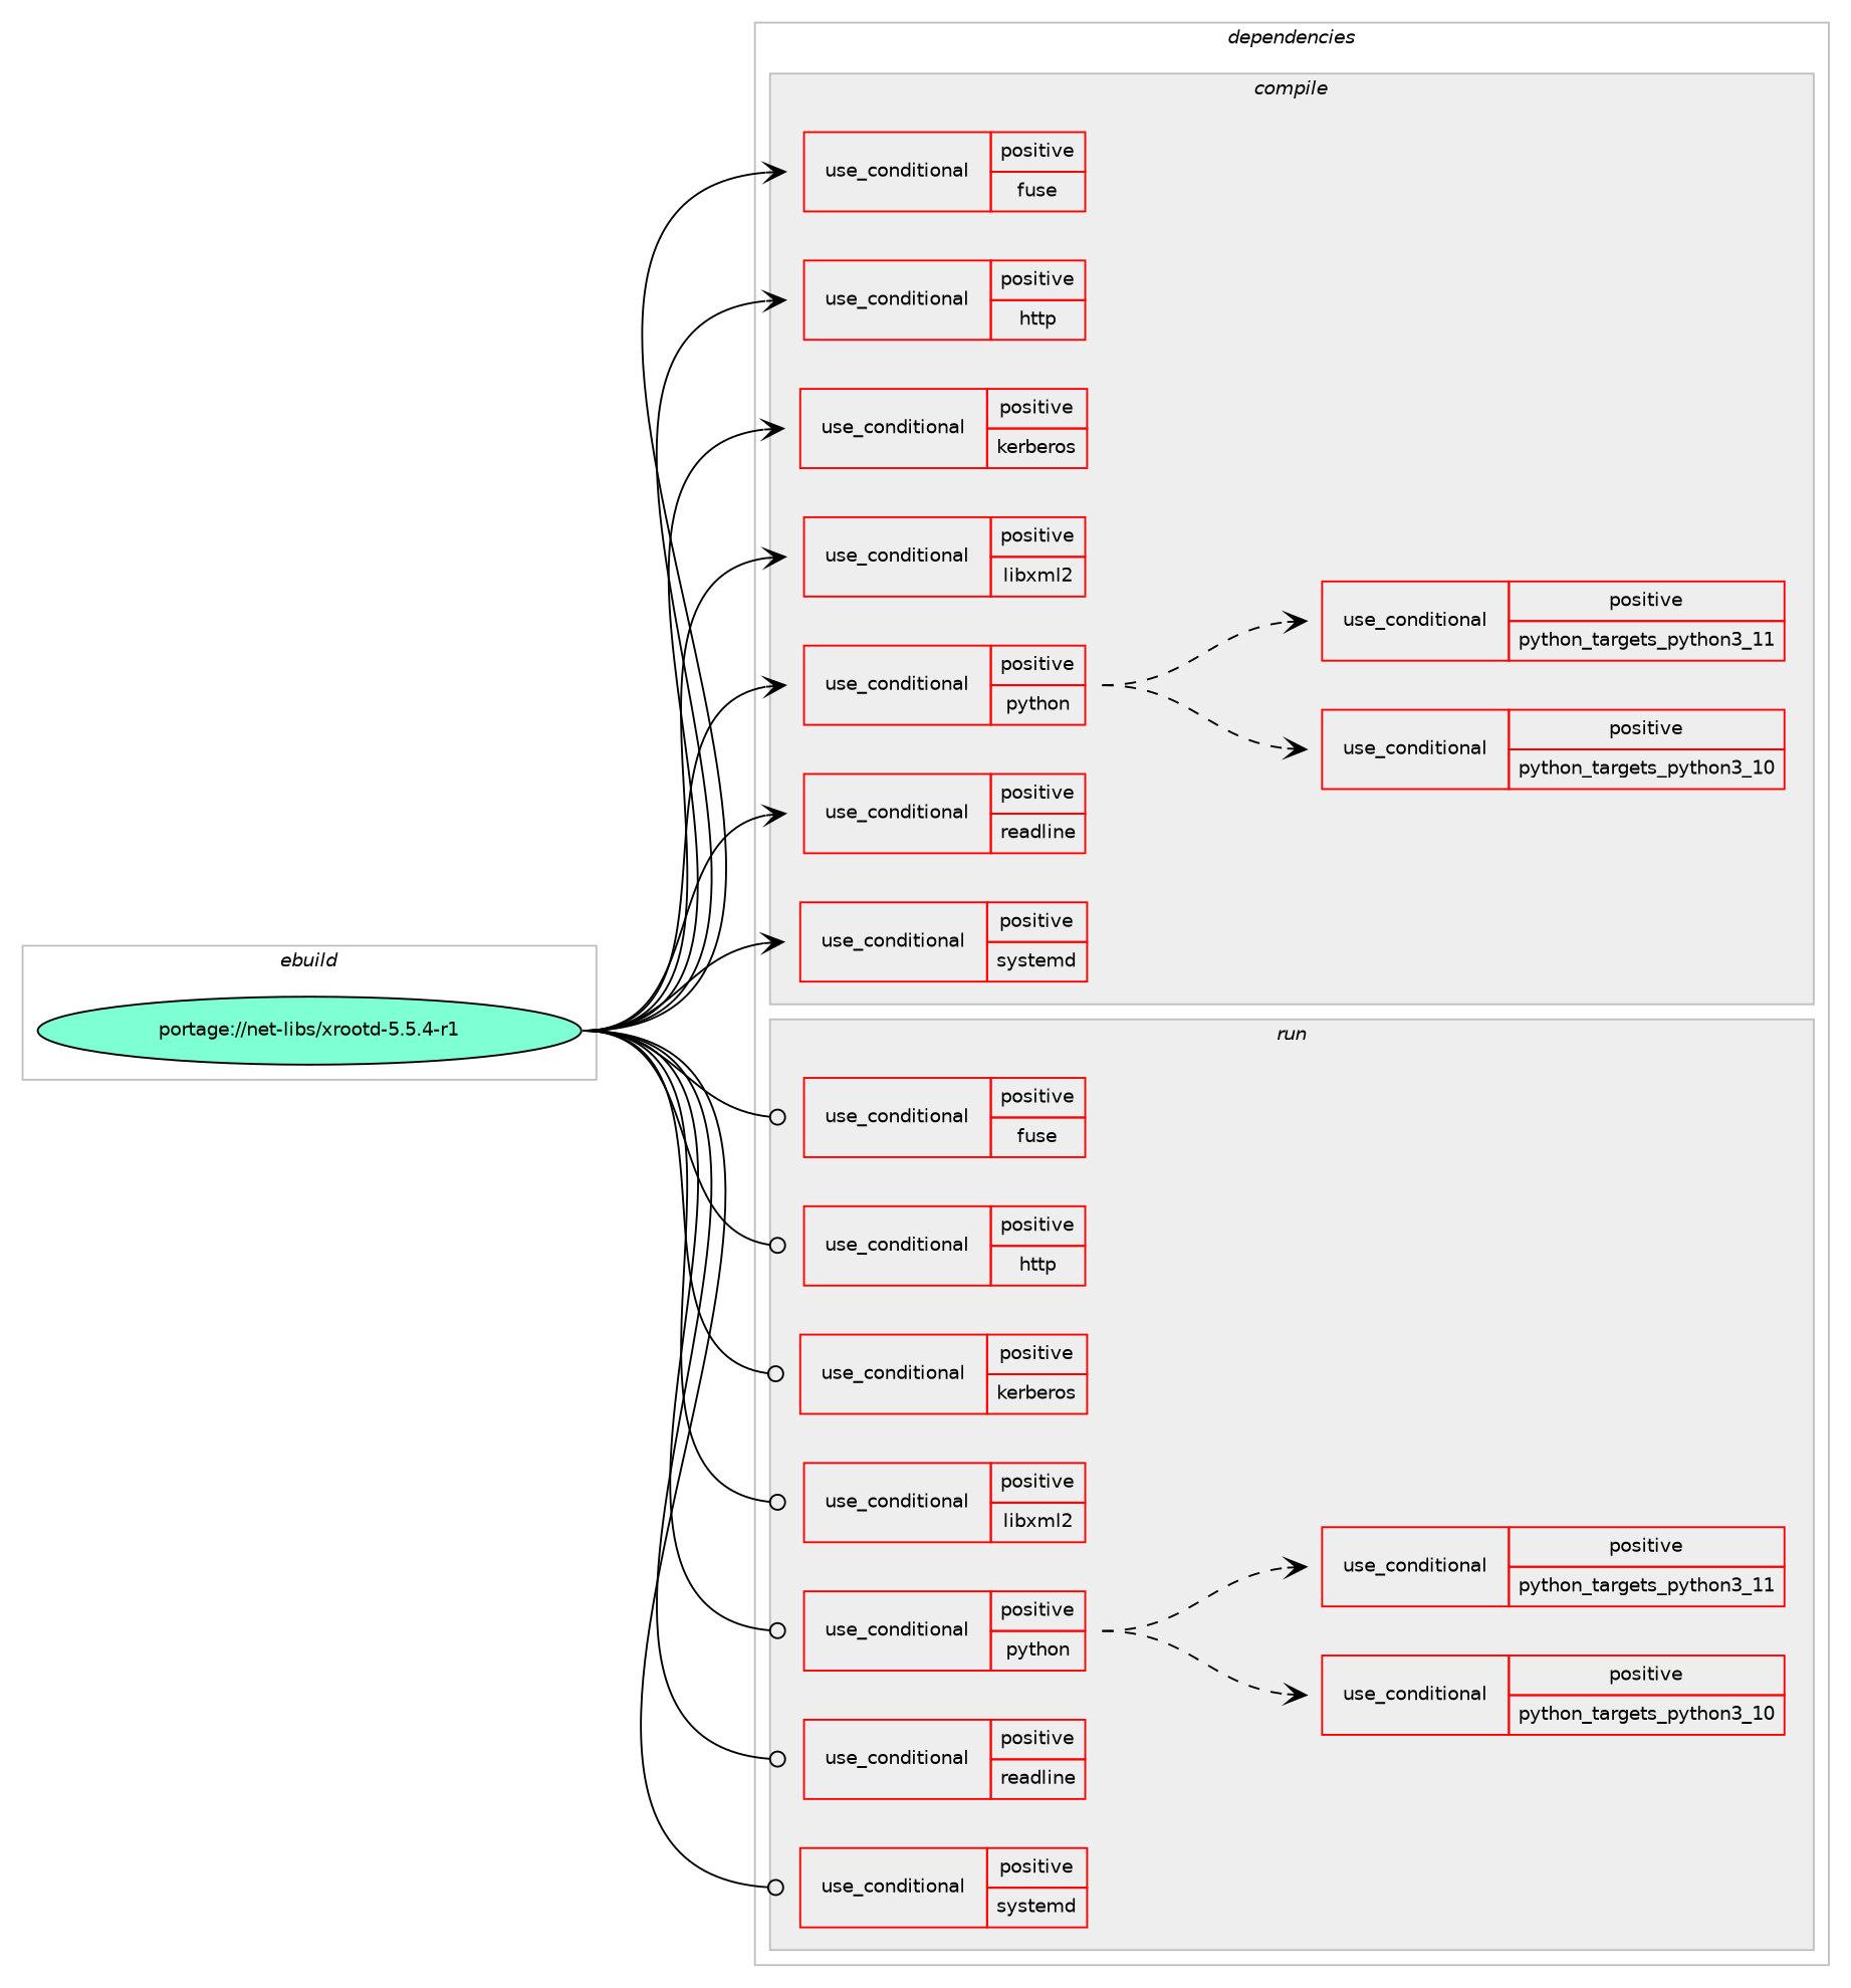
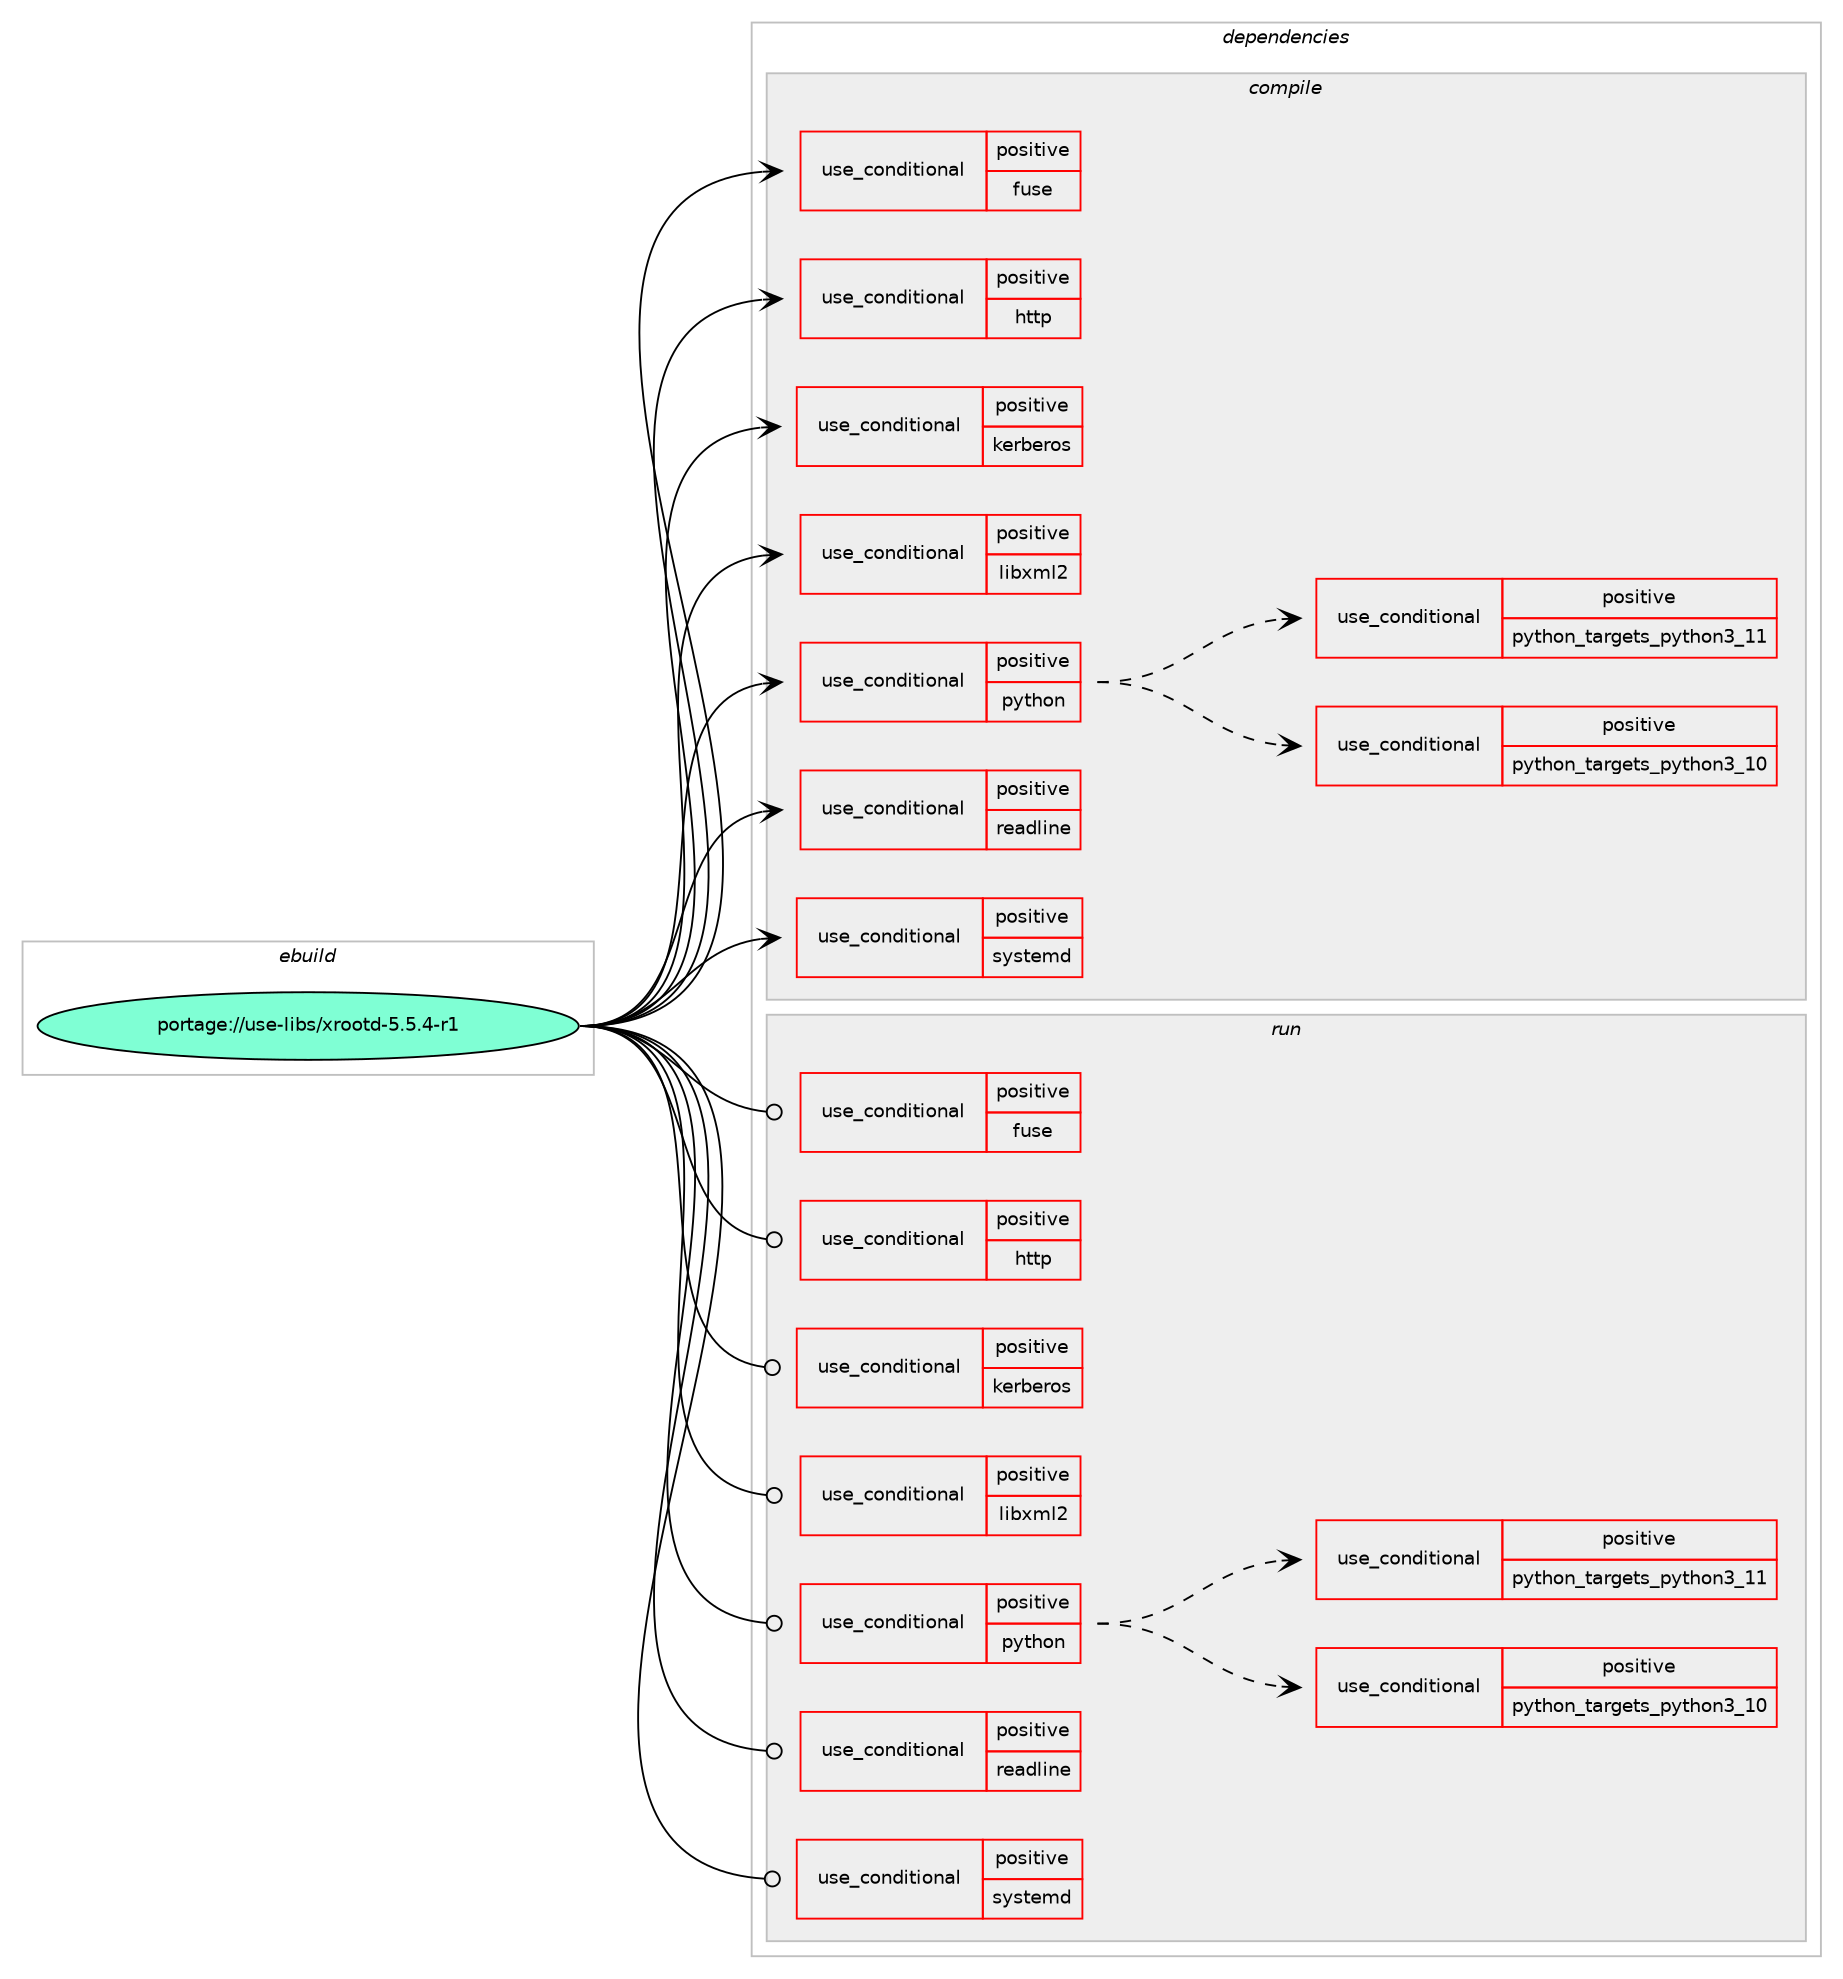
  digraph {
    compound=true
    concentrate=true
    fontname=Helvetica
    fontsize=10
    newrank=true
    rankdir=LR
    ranksep=1.5
    node [color=red fontname=Helvetica fontsize=10 shape=none]
    edge [arrowhead=vee headport=w style=solid tailport=e weight=20]
-   n1 [color=black label="portage://net-libs/xrootd-5.5.4-r1" width=4 style=filled fillcolor=aquamarine shape=""]
+   n1 [color=black label="portage://use-libs/xrootd-5.5.4-r1" width=4 style=filled fillcolor=aquamarine shape=""]
    n2 [label=<<TABLE BORDER="0" CELLBORDER="1" CELLSPACING="0" CELLPADDING="4"><TR><TD ROWSPAN="3" CELLPADDING="10">use_conditional</TD></TR><TR><TD>positive</TD></TR><TR><TD>fuse</TD></TR></TABLE>>]
    n3 [label=<<TABLE BORDER="0" CELLBORDER="1" CELLSPACING="0" CELLPADDING="4"><TR><TD ROWSPAN="3" CELLPADDING="10">use_conditional</TD></TR><TR><TD>positive</TD></TR><TR><TD>http</TD></TR></TABLE>>]
    n4 [label=<<TABLE BORDER="0" CELLBORDER="1" CELLSPACING="0" CELLPADDING="4"><TR><TD ROWSPAN="3" CELLPADDING="10">use_conditional</TD></TR><TR><TD>positive</TD></TR><TR><TD>kerberos</TD></TR></TABLE>>]
    n5 [label=<<TABLE BORDER="0" CELLBORDER="1" CELLSPACING="0" CELLPADDING="4"><TR><TD ROWSPAN="3" CELLPADDING="10">use_conditional</TD></TR><TR><TD>positive</TD></TR><TR><TD>libxml2</TD></TR></TABLE>>]
    n6 [label=<<TABLE BORDER="0" CELLBORDER="1" CELLSPACING="0" CELLPADDING="4"><TR><TD ROWSPAN="3" CELLPADDING="10">use_conditional</TD></TR><TR><TD>positive</TD></TR><TR><TD>python_targets_python3_10</TD></TR></TABLE>>]
    n7 [label=<<TABLE BORDER="0" CELLBORDER="1" CELLSPACING="0" CELLPADDING="4"><TR><TD ROWSPAN="3" CELLPADDING="10">use_conditional</TD></TR><TR><TD>positive</TD></TR><TR><TD>python_targets_python3_11</TD></TR></TABLE>>]
    n8 [label=<<TABLE BORDER="0" CELLBORDER="1" CELLSPACING="0" CELLPADDING="4"><TR><TD ROWSPAN="3" CELLPADDING="10">use_conditional</TD></TR><TR><TD>positive</TD></TR><TR><TD>python</TD></TR></TABLE>>]
    n9 [label=<<TABLE BORDER="0" CELLBORDER="1" CELLSPACING="0" CELLPADDING="4"><TR><TD ROWSPAN="3" CELLPADDING="10">use_conditional</TD></TR><TR><TD>positive</TD></TR><TR><TD>readline</TD></TR></TABLE>>]
    n10 [label=<<TABLE BORDER="0" CELLBORDER="1" CELLSPACING="0" CELLPADDING="4"><TR><TD ROWSPAN="3" CELLPADDING="10">use_conditional</TD></TR><TR><TD>positive</TD></TR><TR><TD>systemd</TD></TR></TABLE>>]
    n11 [label=<<TABLE BORDER="0" CELLBORDER="1" CELLSPACING="0" CELLPADDING="4"><TR><TD ROWSPAN="3" CELLPADDING="10">use_conditional</TD></TR><TR><TD>positive</TD></TR><TR><TD>fuse</TD></TR></TABLE>>]
    n12 [label=<<TABLE BORDER="0" CELLBORDER="1" CELLSPACING="0" CELLPADDING="4"><TR><TD ROWSPAN="3" CELLPADDING="10">use_conditional</TD></TR><TR><TD>positive</TD></TR><TR><TD>http</TD></TR></TABLE>>]
    n13 [label=<<TABLE BORDER="0" CELLBORDER="1" CELLSPACING="0" CELLPADDING="4"><TR><TD ROWSPAN="3" CELLPADDING="10">use_conditional</TD></TR><TR><TD>positive</TD></TR><TR><TD>kerberos</TD></TR></TABLE>>]
    n14 [label=<<TABLE BORDER="0" CELLBORDER="1" CELLSPACING="0" CELLPADDING="4"><TR><TD ROWSPAN="3" CELLPADDING="10">use_conditional</TD></TR><TR><TD>positive</TD></TR><TR><TD>libxml2</TD></TR></TABLE>>]
    n15 [label=<<TABLE BORDER="0" CELLBORDER="1" CELLSPACING="0" CELLPADDING="4"><TR><TD ROWSPAN="3" CELLPADDING="10">use_conditional</TD></TR><TR><TD>positive</TD></TR><TR><TD>python_targets_python3_10</TD></TR></TABLE>>]
    n16 [label=<<TABLE BORDER="0" CELLBORDER="1" CELLSPACING="0" CELLPADDING="4"><TR><TD ROWSPAN="3" CELLPADDING="10">use_conditional</TD></TR><TR><TD>positive</TD></TR><TR><TD>python_targets_python3_11</TD></TR></TABLE>>]
    n17 [label=<<TABLE BORDER="0" CELLBORDER="1" CELLSPACING="0" CELLPADDING="4"><TR><TD ROWSPAN="3" CELLPADDING="10">use_conditional</TD></TR><TR><TD>positive</TD></TR><TR><TD>python</TD></TR></TABLE>>]
    n18 [label=<<TABLE BORDER="0" CELLBORDER="1" CELLSPACING="0" CELLPADDING="4"><TR><TD ROWSPAN="3" CELLPADDING="10">use_conditional</TD></TR><TR><TD>positive</TD></TR><TR><TD>readline</TD></TR></TABLE>>]
    n19 [label=<<TABLE BORDER="0" CELLBORDER="1" CELLSPACING="0" CELLPADDING="4"><TR><TD ROWSPAN="3" CELLPADDING="10">use_conditional</TD></TR><TR><TD>positive</TD></TR><TR><TD>systemd</TD></TR></TABLE>>]
    subgraph cluster_1 {
      color=gray
      label=<<i>ebuild</i>>
      rank=same
      n1
    }
    subgraph cluster_2 {
      color=gray
      label=<<i>dependencies</i>>
      subgraph cluster_3 {
        color=gray
        fillcolor="#eeeeee"
        label=<<i>compile</i>>
        style=filled
        subgraph sub_4 {
          color=gray
          fillcolor="#eeeeee"
          label=<<i>compile</i>>
          style=filled
          n2
        }
        subgraph sub_5 {
          color=gray
          fillcolor="#eeeeee"
          label=<<i>compile</i>>
          style=filled
          n3
        }
        subgraph sub_6 {
          color=gray
          fillcolor="#eeeeee"
          label=<<i>compile</i>>
          style=filled
          n4
        }
        subgraph sub_7 {
          color=gray
          fillcolor="#eeeeee"
          label=<<i>compile</i>>
          style=filled
          n5
        }
        subgraph sub_8 {
          color=gray
          fillcolor="#eeeeee"
          label=<<i>compile</i>>
          style=filled
          n8
          subgraph sub_9 {
            color=gray
            fillcolor="#eeeeee"
            label=<<i>compile</i>>
            style=filled
            n6
          }
          subgraph sub_10 {
            color=gray
            fillcolor="#eeeeee"
            label=<<i>compile</i>>
            style=filled
            n7
          }
        }
        subgraph sub_11 {
          color=gray
          fillcolor="#eeeeee"
          label=<<i>compile</i>>
          style=filled
          n9
        }
        subgraph sub_12 {
          color=gray
          fillcolor="#eeeeee"
          label=<<i>compile</i>>
          style=filled
          n10
        }
      }
      subgraph cluster_13 {
        color=gray
        fillcolor="#eeeeee"
        label=<<i>compile and run</i>>
        style=filled
      }
      subgraph cluster_14 {
        color=gray
        fillcolor="#eeeeee"
        label=<<i>run</i>>
        style=filled
        subgraph sub_15 {
          color=gray
          fillcolor="#eeeeee"
          label=<<i>run</i>>
          style=filled
          n11
        }
        subgraph sub_16 {
          color=gray
          fillcolor="#eeeeee"
          label=<<i>run</i>>
          style=filled
          n12
        }
        subgraph sub_17 {
          color=gray
          fillcolor="#eeeeee"
          label=<<i>run</i>>
          style=filled
          n13
        }
        subgraph sub_18 {
          color=gray
          fillcolor="#eeeeee"
          label=<<i>run</i>>
          style=filled
          n14
        }
        subgraph sub_19 {
          color=gray
          fillcolor="#eeeeee"
          label=<<i>run</i>>
          style=filled
          n17
          subgraph sub_20 {
            color=gray
            fillcolor="#eeeeee"
            label=<<i>run</i>>
            style=filled
            n15
          }
          subgraph sub_21 {
            color=gray
            fillcolor="#eeeeee"
            label=<<i>run</i>>
            style=filled
            n16
          }
        }
        subgraph sub_22 {
          color=gray
          fillcolor="#eeeeee"
          label=<<i>run</i>>
          style=filled
          n18
        }
        subgraph sub_23 {
          color=gray
          fillcolor="#eeeeee"
          label=<<i>run</i>>
          style=filled
          n19
        }
      }
    }
    subgraph cluster_24 {
      color=gray
      label=<<i>candidates</i>>
      rank=same
    }
    n1 -> n2
    n1 -> n3
    n1 -> n4
    n1 -> n5
    n1 -> n8
    n1 -> n9
    n1 -> n10
    n1 -> n11 [arrowhead=odot]
    n1 -> n12 [arrowhead=odot]
    n1 -> n13 [arrowhead=odot]
    n1 -> n14 [arrowhead=odot]
    n1 -> n17 [arrowhead=odot]
    n1 -> n18 [arrowhead=odot]
    n1 -> n19 [arrowhead=odot]
    n8 -> n6 [style=dashed]
    n8 -> n7 [style=dashed]
    n17 -> n15 [style=dashed]
    n17 -> n16 [style=dashed]
  }
